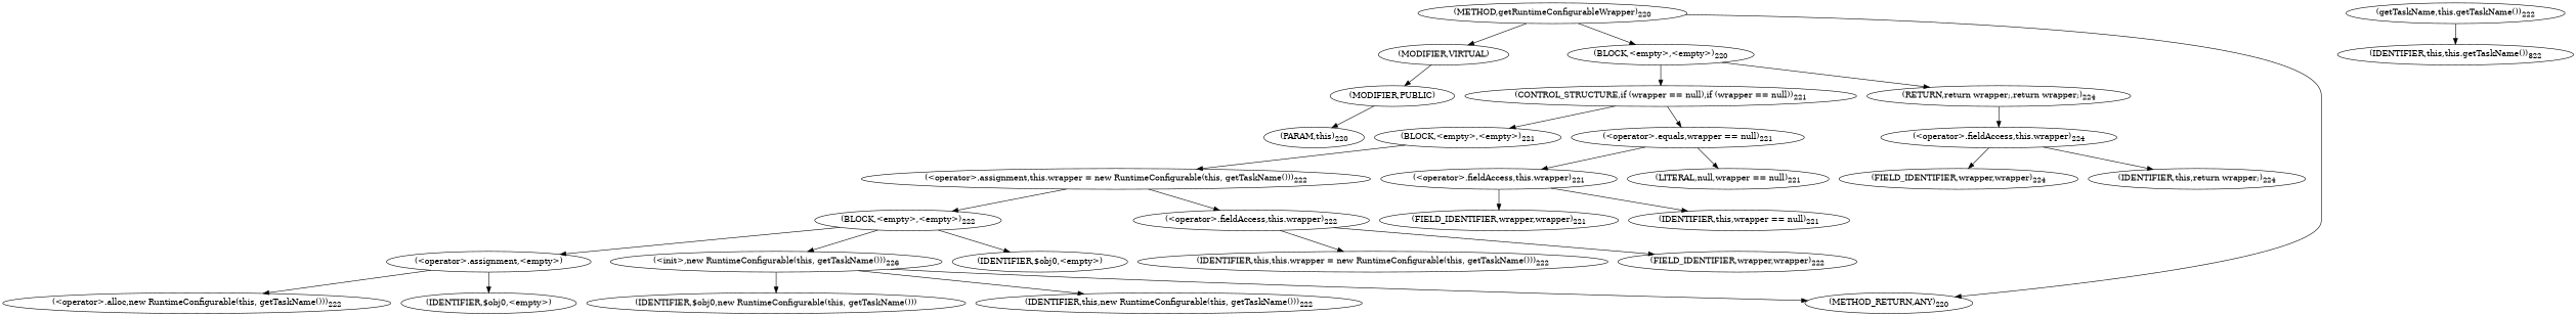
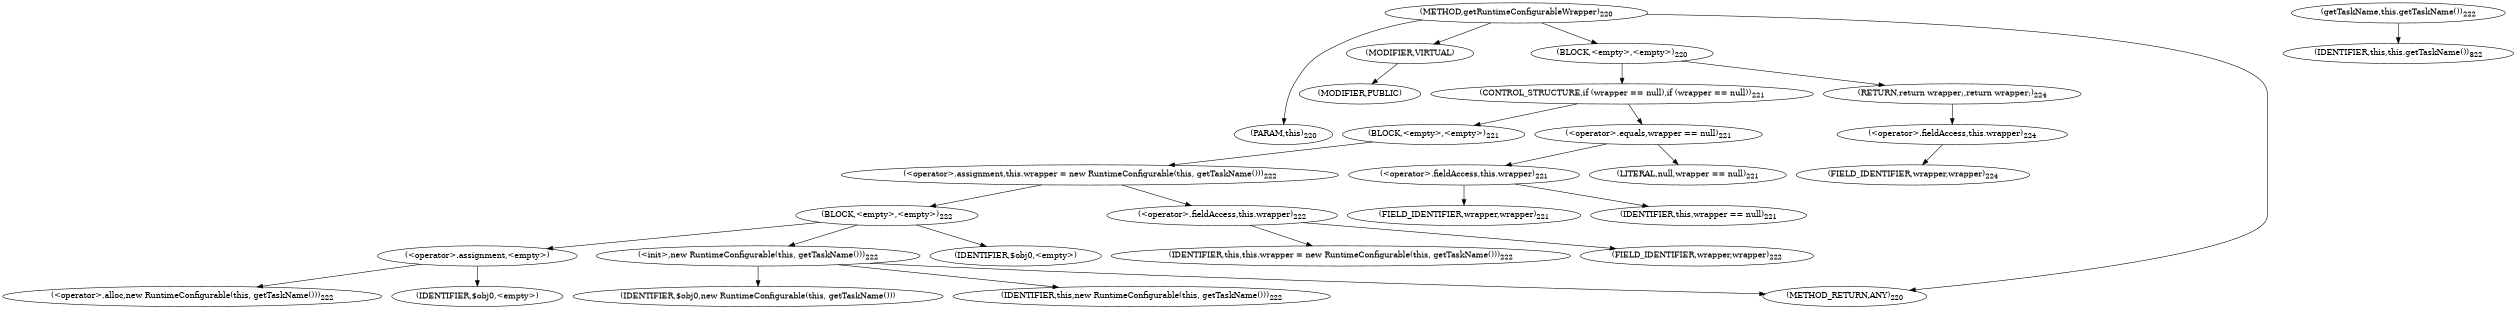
  digraph {
    n1 [label=<(METHOD,getRuntimeConfigurableWrapper)<SUB>220</SUB>>]
    n2 [label=<(PARAM,this)<SUB>220</SUB>>]
    n3 [label=<(BLOCK,&lt;empty&gt;,&lt;empty&gt;)<SUB>220</SUB>>]
    n4 [label=<(MODIFIER,VIRTUAL)>]
    n5 [label=<(METHOD_RETURN,ANY)<SUB>220</SUB>>]
    n6 [label=<(CONTROL_STRUCTURE,if (wrapper == null),if (wrapper == null))<SUB>221</SUB>>]
    n7 [label=<(RETURN,return wrapper;,return wrapper;)<SUB>224</SUB>>]
    n8 [label=<(MODIFIER,PUBLIC)>]
    n9 [label=<(&lt;operator&gt;.equals,wrapper == null)<SUB>221</SUB>>]
    n10 [label=<(BLOCK,&lt;empty&gt;,&lt;empty&gt;)<SUB>221</SUB>>]
    n11 [label=<(&lt;operator&gt;.fieldAccess,this.wrapper)<SUB>224</SUB>>]
    n12 [label=<(&lt;operator&gt;.fieldAccess,this.wrapper)<SUB>221</SUB>>]
    n13 [label=<(LITERAL,null,wrapper == null)<SUB>221</SUB>>]
    n14 [label=<(&lt;operator&gt;.assignment,this.wrapper = new RuntimeConfigurable(this, getTaskName()))<SUB>222</SUB>>]
    n15 [label=<(IDENTIFIER,this,wrapper == null)<SUB>221</SUB>>]
    n16 [label=<(FIELD_IDENTIFIER,wrapper,wrapper)<SUB>221</SUB>>]
    n17 [label=<(&lt;operator&gt;.fieldAccess,this.wrapper)<SUB>222</SUB>>]
    n18 [label=<(BLOCK,&lt;empty&gt;,&lt;empty&gt;)<SUB>222</SUB>>]
    n19 [label=<(IDENTIFIER,this,this.wrapper = new RuntimeConfigurable(this, getTaskName()))<SUB>222</SUB>>]
    n20 [label=<(FIELD_IDENTIFIER,wrapper,wrapper)<SUB>222</SUB>>]
    n21 [label=<(&lt;operator&gt;.assignment,&lt;empty&gt;)>]
-   n22 [label=<(&lt;init&gt;,new RuntimeConfigurable(this, getTaskName()))<SUB>226</SUB>>]
+   n22 [label=<(&lt;init&gt;,new RuntimeConfigurable(this, getTaskName()))<SUB>222</SUB>>]
    n23 [label=<(IDENTIFIER,$obj0,&lt;empty&gt;)>]
    n24 [label=<(IDENTIFIER,$obj0,&lt;empty&gt;)>]
    n25 [label=<(&lt;operator&gt;.alloc,new RuntimeConfigurable(this, getTaskName()))<SUB>222</SUB>>]
    n26 [label=<(IDENTIFIER,$obj0,new RuntimeConfigurable(this, getTaskName()))>]
    n27 [label=<(IDENTIFIER,this,new RuntimeConfigurable(this, getTaskName()))<SUB>222</SUB>>]
    n28 [label=<(getTaskName,this.getTaskName())<SUB>222</SUB>>]
    n29 [label=<(IDENTIFIER,this,this.getTaskName())<SUB>822</SUB>>]
-   n30 [label=<(IDENTIFIER,this,return wrapper;)<SUB>224</SUB>>]
    n31 [label=<(FIELD_IDENTIFIER,wrapper,wrapper)<SUB>224</SUB>>]
-   n8 -> n2
+   n1 -> n2
    n1 -> n3
    n1 -> n4
    n1 -> n5
    n3 -> n6
    n3 -> n7
    n4 -> n8
    n6 -> n9
    n6 -> n10
    n7 -> n11
    n9 -> n12
    n9 -> n13
    n10 -> n14
-   n11 -> n30
    n11 -> n31
    n12 -> n15
    n12 -> n16
    n14 -> n17
    n14 -> n18
    n17 -> n19
    n17 -> n20
    n18 -> n21
    n18 -> n22
    n18 -> n23
    n21 -> n24
    n21 -> n25
    n22 -> n5
    n22 -> n26
    n22 -> n27
    n28 -> n29
  }
